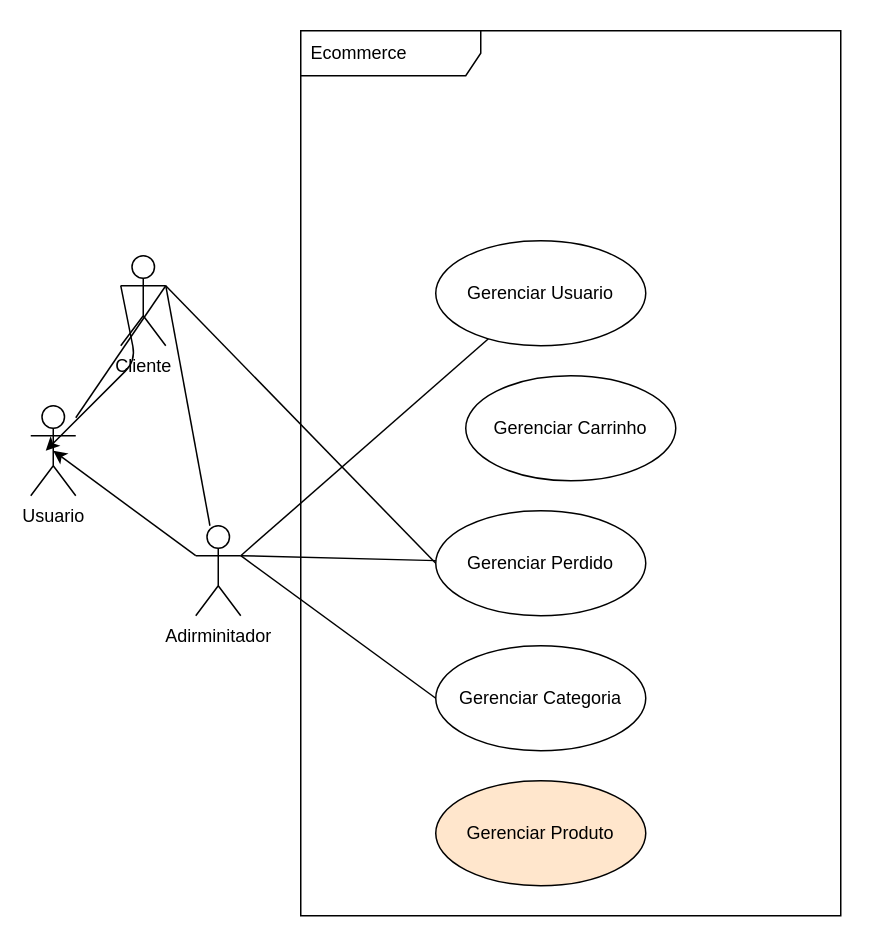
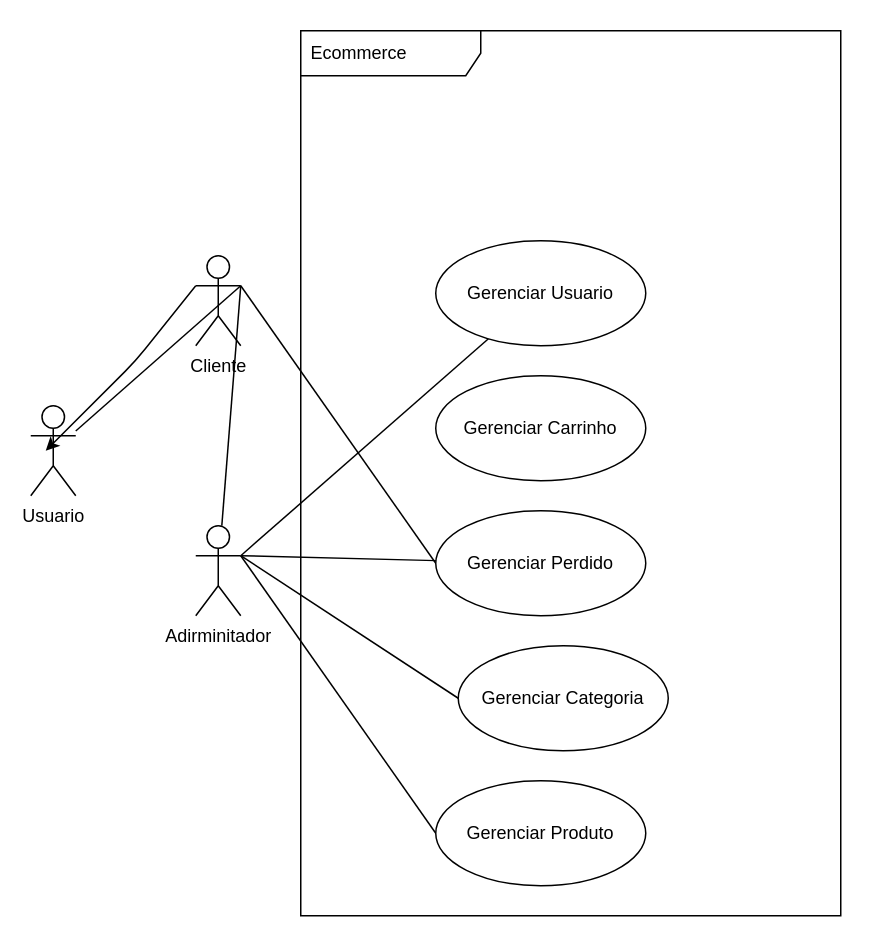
  <mxCell id="0" />
  <mxCell id="1" parent="0" />
  <mxCell id="2" value="Ecommerce" style="shape=umlFrame;whiteSpace=wrap;html=1;width=120;height=30;boundedLbl=1;verticalAlign=middle;align=left;spacingLeft=5;" parent="1" vertex="1"><mxGeometry x="200" y="20" width="360" height="590" as="geometry" /></mxCell>
  <mxCell id="3" value="Usuario" style="shape=umlActor;verticalLabelPosition=bottom;verticalAlign=top;html=1;" parent="1" vertex="1"><mxGeometry x="20" y="270" width="30" height="60" as="geometry" /></mxCell>
- <mxCell id="4" style="edgeStyle=none;html=1;exitX=0;exitY=0.333;exitDx=0;exitDy=0;exitPerimeter=0;entryX=0.5;entryY=0.5;entryDx=0;entryDy=0;entryPerimeter=0;" parent="1" source="9" target="3" edge="1"><mxGeometry relative="1" as="geometry" /></mxCell>
  <mxCell id="5" style="edgeStyle=none;html=1;exitX=1;exitY=0.333;exitDx=0;exitDy=0;exitPerimeter=0;endArrow=none;endFill=0;" parent="1" source="9" target="17" edge="1"><mxGeometry relative="1" as="geometry" /></mxCell>
  <mxCell id="6" style="edgeStyle=none;html=1;exitX=1;exitY=0.333;exitDx=0;exitDy=0;exitPerimeter=0;entryX=0;entryY=0.5;entryDx=0;entryDy=0;endArrow=none;endFill=0;" parent="1" source="9" target="16" edge="1"><mxGeometry relative="1" as="geometry" /></mxCell>
+ <mxCell id="7" style="edgeStyle=none;html=1;exitX=1;exitY=0.333;exitDx=0;exitDy=0;exitPerimeter=0;entryX=0;entryY=0.5;entryDx=0;entryDy=0;endArrow=none;endFill=0;" parent="1" source="9" target="15" edge="1"><mxGeometry relative="1" as="geometry" /></mxCell>
  <mxCell id="8" style="edgeStyle=none;html=1;exitX=1;exitY=0.333;exitDx=0;exitDy=0;exitPerimeter=0;endArrow=none;endFill=0;" parent="1" source="9" target="18" edge="1"><mxGeometry relative="1" as="geometry" /></mxCell>
  <mxCell id="9" value="Adirminitador" style="shape=umlActor;verticalLabelPosition=bottom;verticalAlign=top;html=1;" parent="1" vertex="1"><mxGeometry x="130" y="350" width="30" height="60" as="geometry" /></mxCell>
  <mxCell id="10" style="edgeStyle=none;html=1;exitX=0;exitY=0.333;exitDx=0;exitDy=0;exitPerimeter=0;" parent="1" source="14" edge="1"><mxGeometry relative="1" as="geometry"><mxPoint x="30" y="300" as="targetPoint" /><Array as="points"><mxPoint x="90" y="240" /></Array></mxGeometry></mxCell>
  <mxCell id="11" style="edgeStyle=none;html=1;exitX=1;exitY=0.333;exitDx=0;exitDy=0;exitPerimeter=0;endArrow=none;endFill=0;" parent="1" source="14" target="3" edge="1"><mxGeometry relative="1" as="geometry" /></mxCell>
  <mxCell id="12" style="edgeStyle=none;html=1;exitX=1;exitY=0.333;exitDx=0;exitDy=0;exitPerimeter=0;endArrow=none;endFill=0;" parent="1" source="14" target="9" edge="1"><mxGeometry relative="1" as="geometry" /></mxCell>
  <mxCell id="13" style="edgeStyle=none;html=1;exitX=1;exitY=0.333;exitDx=0;exitDy=0;exitPerimeter=0;entryX=0;entryY=0.5;entryDx=0;entryDy=0;endArrow=none;endFill=0;" parent="1" source="14" target="17" edge="1"><mxGeometry relative="1" as="geometry" /></mxCell>
- <mxCell id="14" value="Cliente" style="shape=umlActor;verticalLabelPosition=bottom;verticalAlign=top;html=1;" parent="1" vertex="1"><mxGeometry x="80" y="170" width="30" height="60" as="geometry" /></mxCell>
- <mxCell id="15" value="Gerenciar Produto" style="ellipse;whiteSpace=wrap;html=1;fillColor=#ffe6cc;" parent="1" vertex="1"><mxGeometry x="290" y="520" width="140" height="70" as="geometry" /></mxCell>
- <mxCell id="16" value="Gerenciar Categoria" style="ellipse;whiteSpace=wrap;html=1;" parent="1" vertex="1"><mxGeometry x="290" y="430" width="140" height="70" as="geometry" /></mxCell>
+ <mxCell id="14" value="Cliente" style="shape=umlActor;verticalLabelPosition=bottom;verticalAlign=top;html=1;" parent="1" vertex="1"><mxGeometry x="130" y="170" width="30" height="60" as="geometry" /></mxCell>
+ <mxCell id="15" value="Gerenciar Produto" style="ellipse;whiteSpace=wrap;html=1;" parent="1" vertex="1"><mxGeometry x="290" y="520" width="140" height="70" as="geometry" /></mxCell>
+ <mxCell id="16" value="Gerenciar Categoria" style="ellipse;whiteSpace=wrap;html=1;" parent="1" vertex="1"><mxGeometry x="305" y="430" width="140" height="70" as="geometry" /></mxCell>
  <mxCell id="17" value="Gerenciar Perdido&lt;span style=&quot;color: rgba(0, 0, 0, 0); font-family: monospace; font-size: 0px; text-align: start;&quot;&gt;%3CmxGraphModel%3E%3Croot%3E%3CmxCell%20id%3D%220%22%2F%3E%3CmxCell%20id%3D%221%22%20parent%3D%220%22%2F%3E%3CmxCell%20id%3D%222%22%20value%3D%22Gerenciar%20Categoria%22%20style%3D%22ellipse%3BwhiteSpace%3Dwrap%3Bhtml%3D1%3B%22%20vertex%3D%221%22%20parent%3D%221%22%3E%3CmxGeometry%20x%3D%22300%22%20y%3D%22440%22%20width%3D%22140%22%20height%3D%2270%22%20as%3D%22geometry%22%2F%3E%3C%2FmxCell%3E%3C%2Froot%3E%3C%2FmxGraphModel%3E&lt;/span&gt;" style="ellipse;whiteSpace=wrap;html=1;" parent="1" vertex="1"><mxGeometry x="290" y="340" width="140" height="70" as="geometry" /></mxCell>
  <mxCell id="18" value="Gerenciar Usuario" style="ellipse;whiteSpace=wrap;html=1;" parent="1" vertex="1"><mxGeometry x="290" y="160" width="140" height="70" as="geometry" /></mxCell>
- <mxCell id="19" value="Gerenciar Carrinho" style="ellipse;whiteSpace=wrap;html=1;" parent="1" vertex="1"><mxGeometry x="310" y="250" width="140" height="70" as="geometry" /></mxCell>
+ <mxCell id="19" value="Gerenciar Carrinho" style="ellipse;whiteSpace=wrap;html=1;" parent="1" vertex="1"><mxGeometry x="290" y="250" width="140" height="70" as="geometry" /></mxCell>
